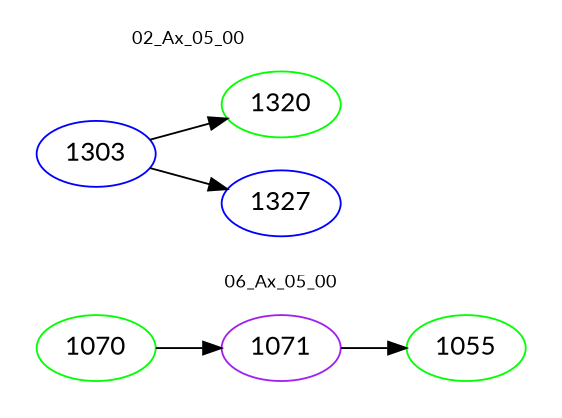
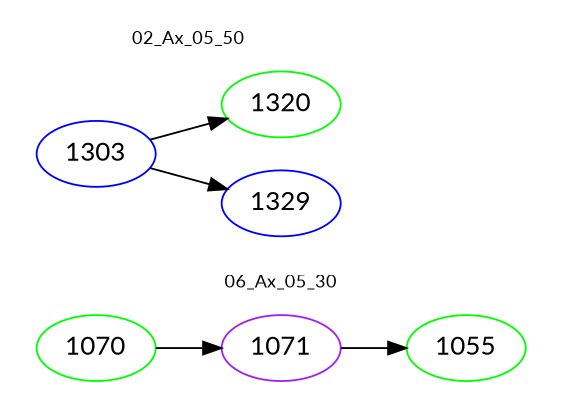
  digraph {
    fontname=Lato
    rankdir=LR
    node [color=green fontname=Lato]
    edge [color=black fontname=Lato]
    n1 [label=1070]
    n2 [label=1055]
    n3 [color=purple label=1071]
    n4 [color=blue label=1303]
-   n5 [color=blue label=1327]
+   n5 [color=blue label=1329]
    n6 [label=1320]
    subgraph cluster_1 {
      color=white
      fontsize=10
-     label="06_Ax_05_00"
+     label="06_Ax_05_30"
      n1
      n2
      n3
    }
    subgraph cluster_2 {
      color=white
      fontsize=10
-     label="02_Ax_05_00"
+     label="02_Ax_05_50"
      n4
      n5
      n6
    }
    n1 -> n3
    n3 -> n2
    n4 -> n5
    n4 -> n6
  }
